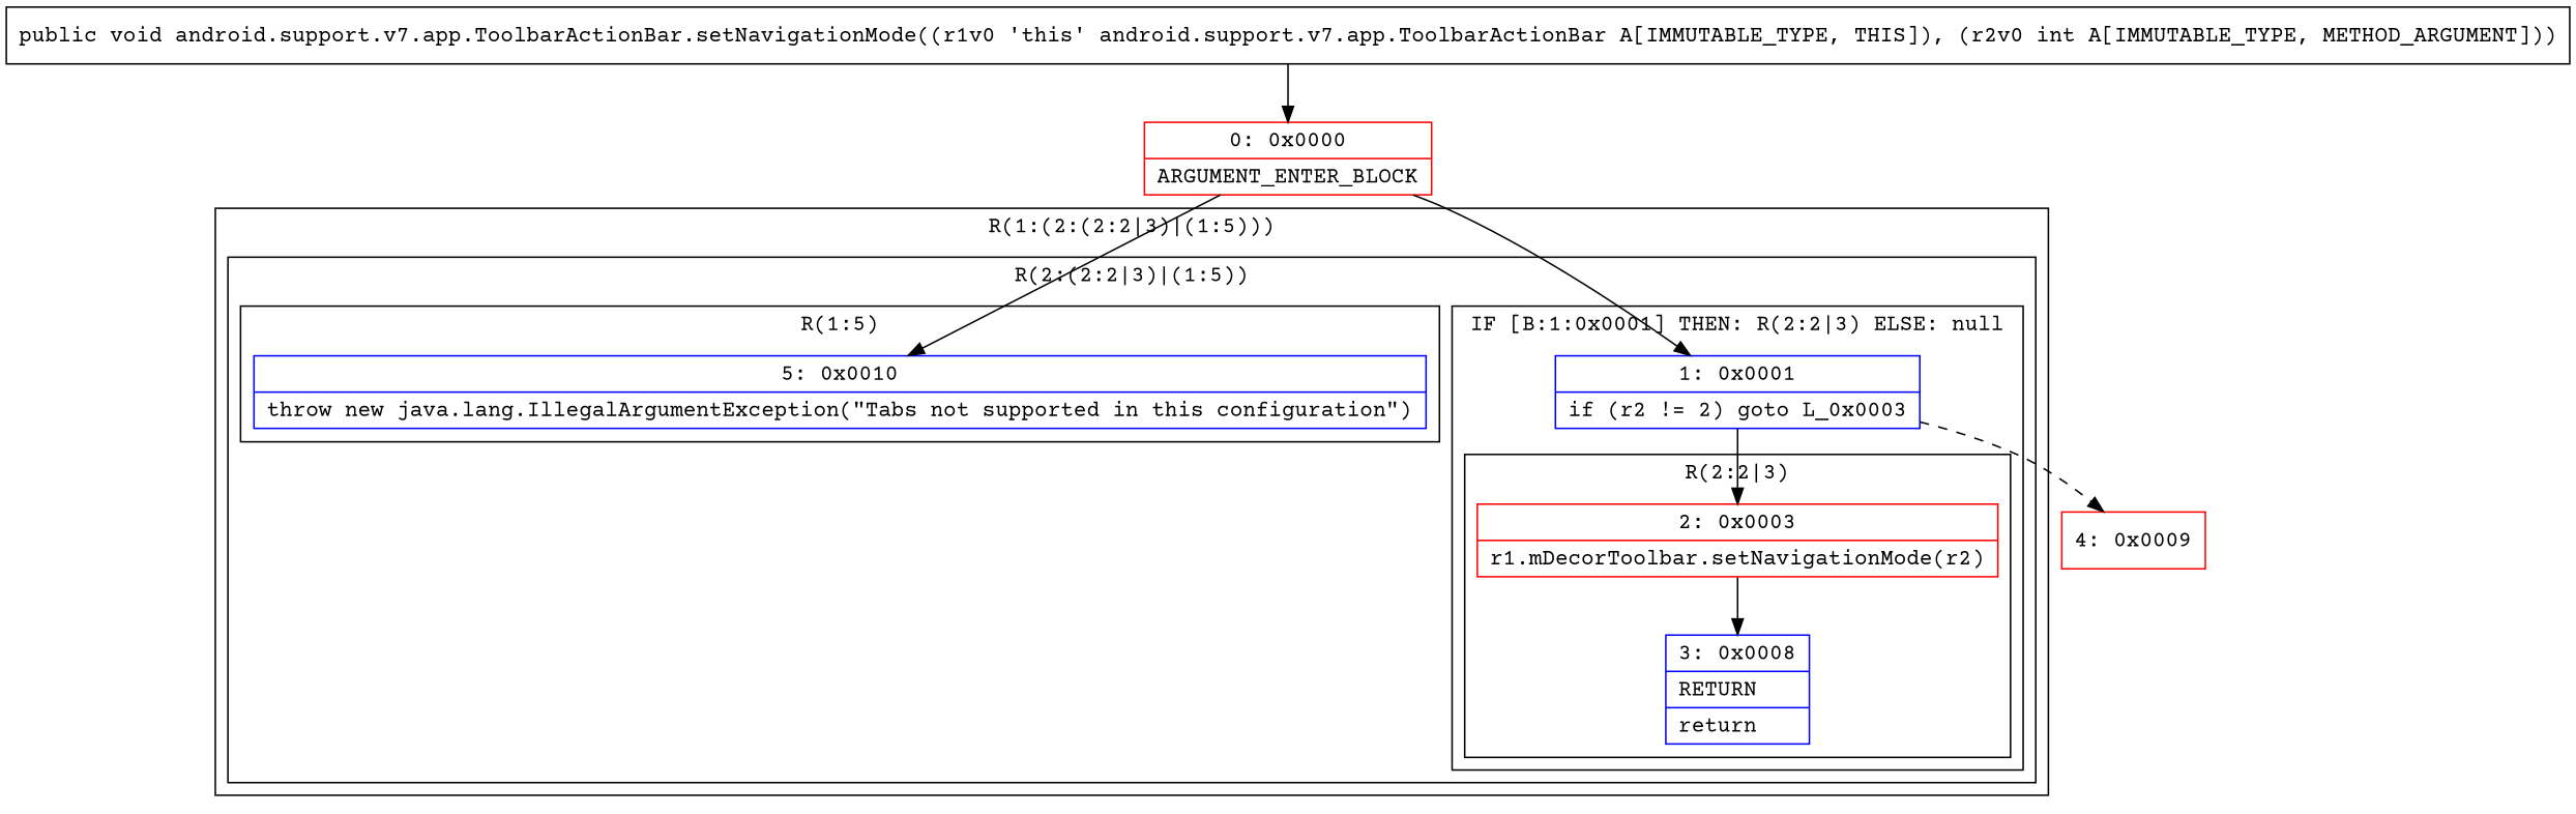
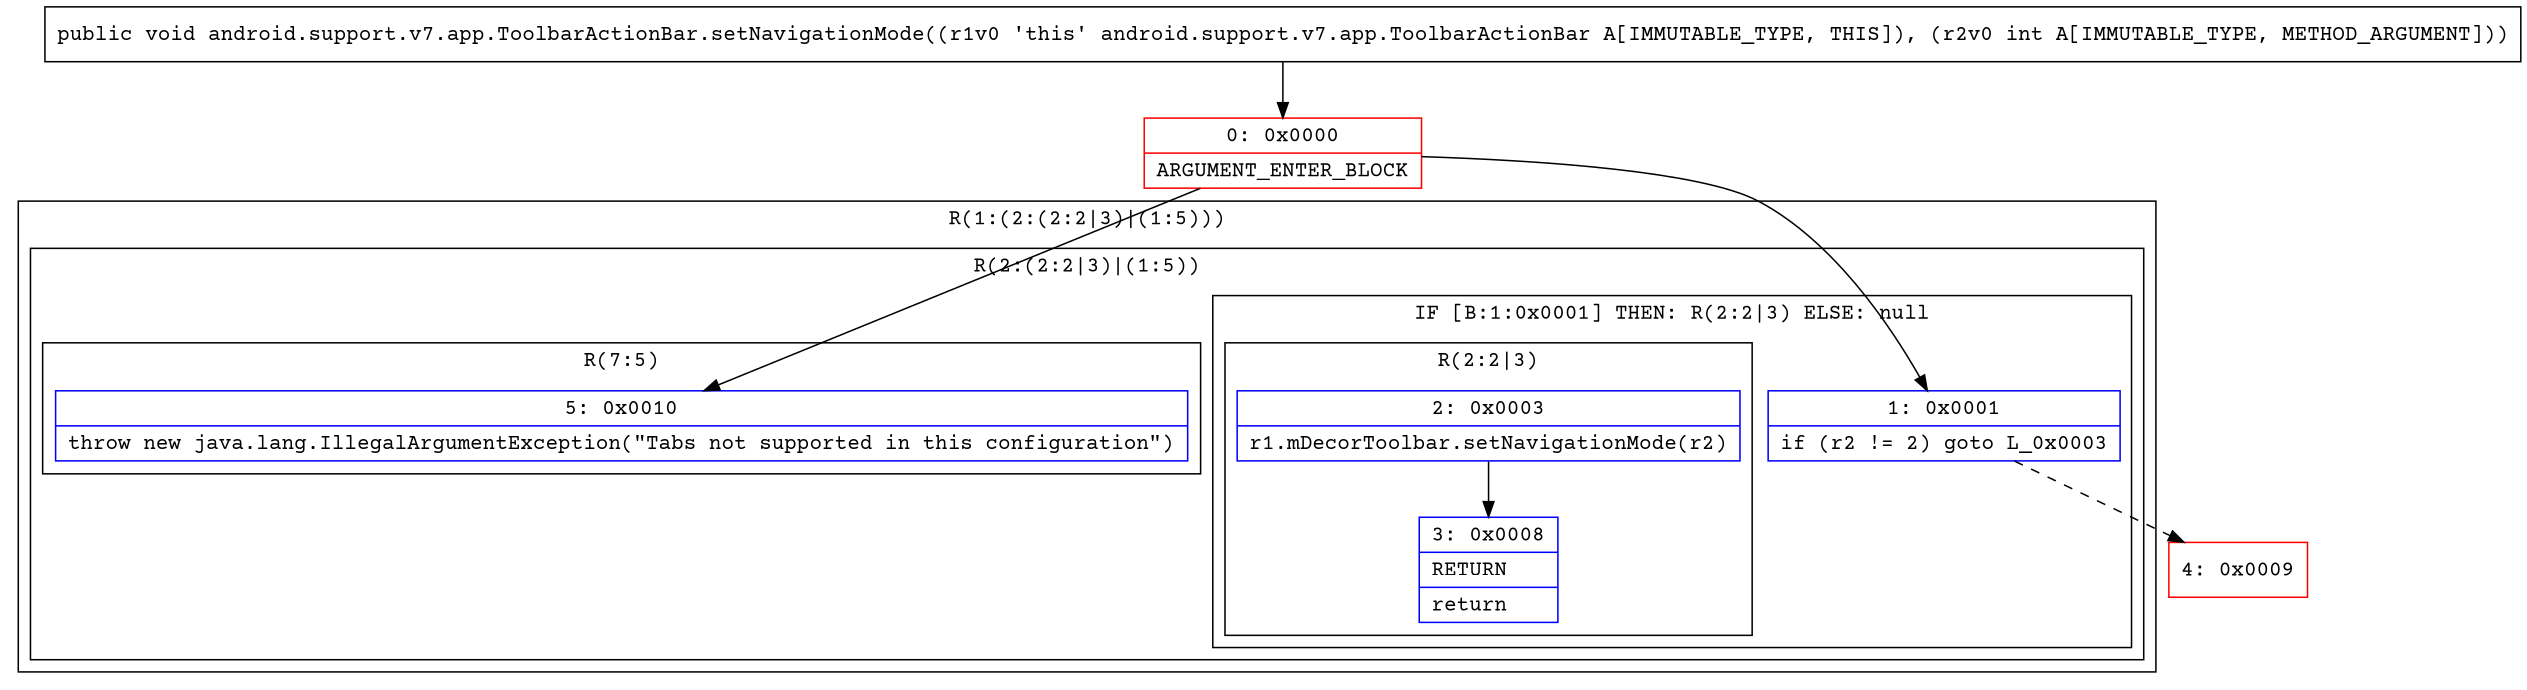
  digraph {
    fontname="Courier Prime"
    node [color=blue fontname="Courier Prime" shape=record]
    edge [fontname="Courier Prime"]
-   n1 [color=red label="{2\:\ 0x0003|r1.mDecorToolbar.setNavigationMode(r2)\l}"]
+   n1 [label="{2\:\ 0x0003|r1.mDecorToolbar.setNavigationMode(r2)\l}"]
    n2 [label="{3\:\ 0x0008|RETURN\l|return\l}"]
    n3 [label="{1\:\ 0x0001|if (r2 != 2) goto L_0x0003\l}"]
    n4 [label="{5\:\ 0x0010|throw new java.lang.IllegalArgumentException(\"Tabs not supported in this configuration\")\l}"]
    n5 [color=red label="{4\:\ 0x0009}"]
    n6 [color=red label="{0\:\ 0x0000|ARGUMENT_ENTER_BLOCK\l}"]
    n7 [label="{public void android.support.v7.app.ToolbarActionBar.setNavigationMode((r1v0 'this' android.support.v7.app.ToolbarActionBar A[IMMUTABLE_TYPE, THIS]), (r2v0 int A[IMMUTABLE_TYPE, METHOD_ARGUMENT])) }" color=""]
    subgraph cluster_1 {
      label="R(1:(2:(2:2|3)|(1:5)))"
      subgraph cluster_2 {
        label="R(2:(2:2|3)|(1:5))"
        subgraph cluster_3 {
          label="IF [B:1:0x0001] THEN: R(2:2|3) ELSE: null"
          n3
          subgraph cluster_4 {
            label="R(2:2|3)"
            n1
            n2
          }
        }
        subgraph cluster_5 {
-         label="R(1:5)"
+         label="R(7:5)"
          n4
        }
      }
    }
    n1 -> n2
-   n3 -> n1
    n3 -> n5 [style=dashed]
    n6 -> n3
    n6 -> n4
    n7 -> n6
  }
